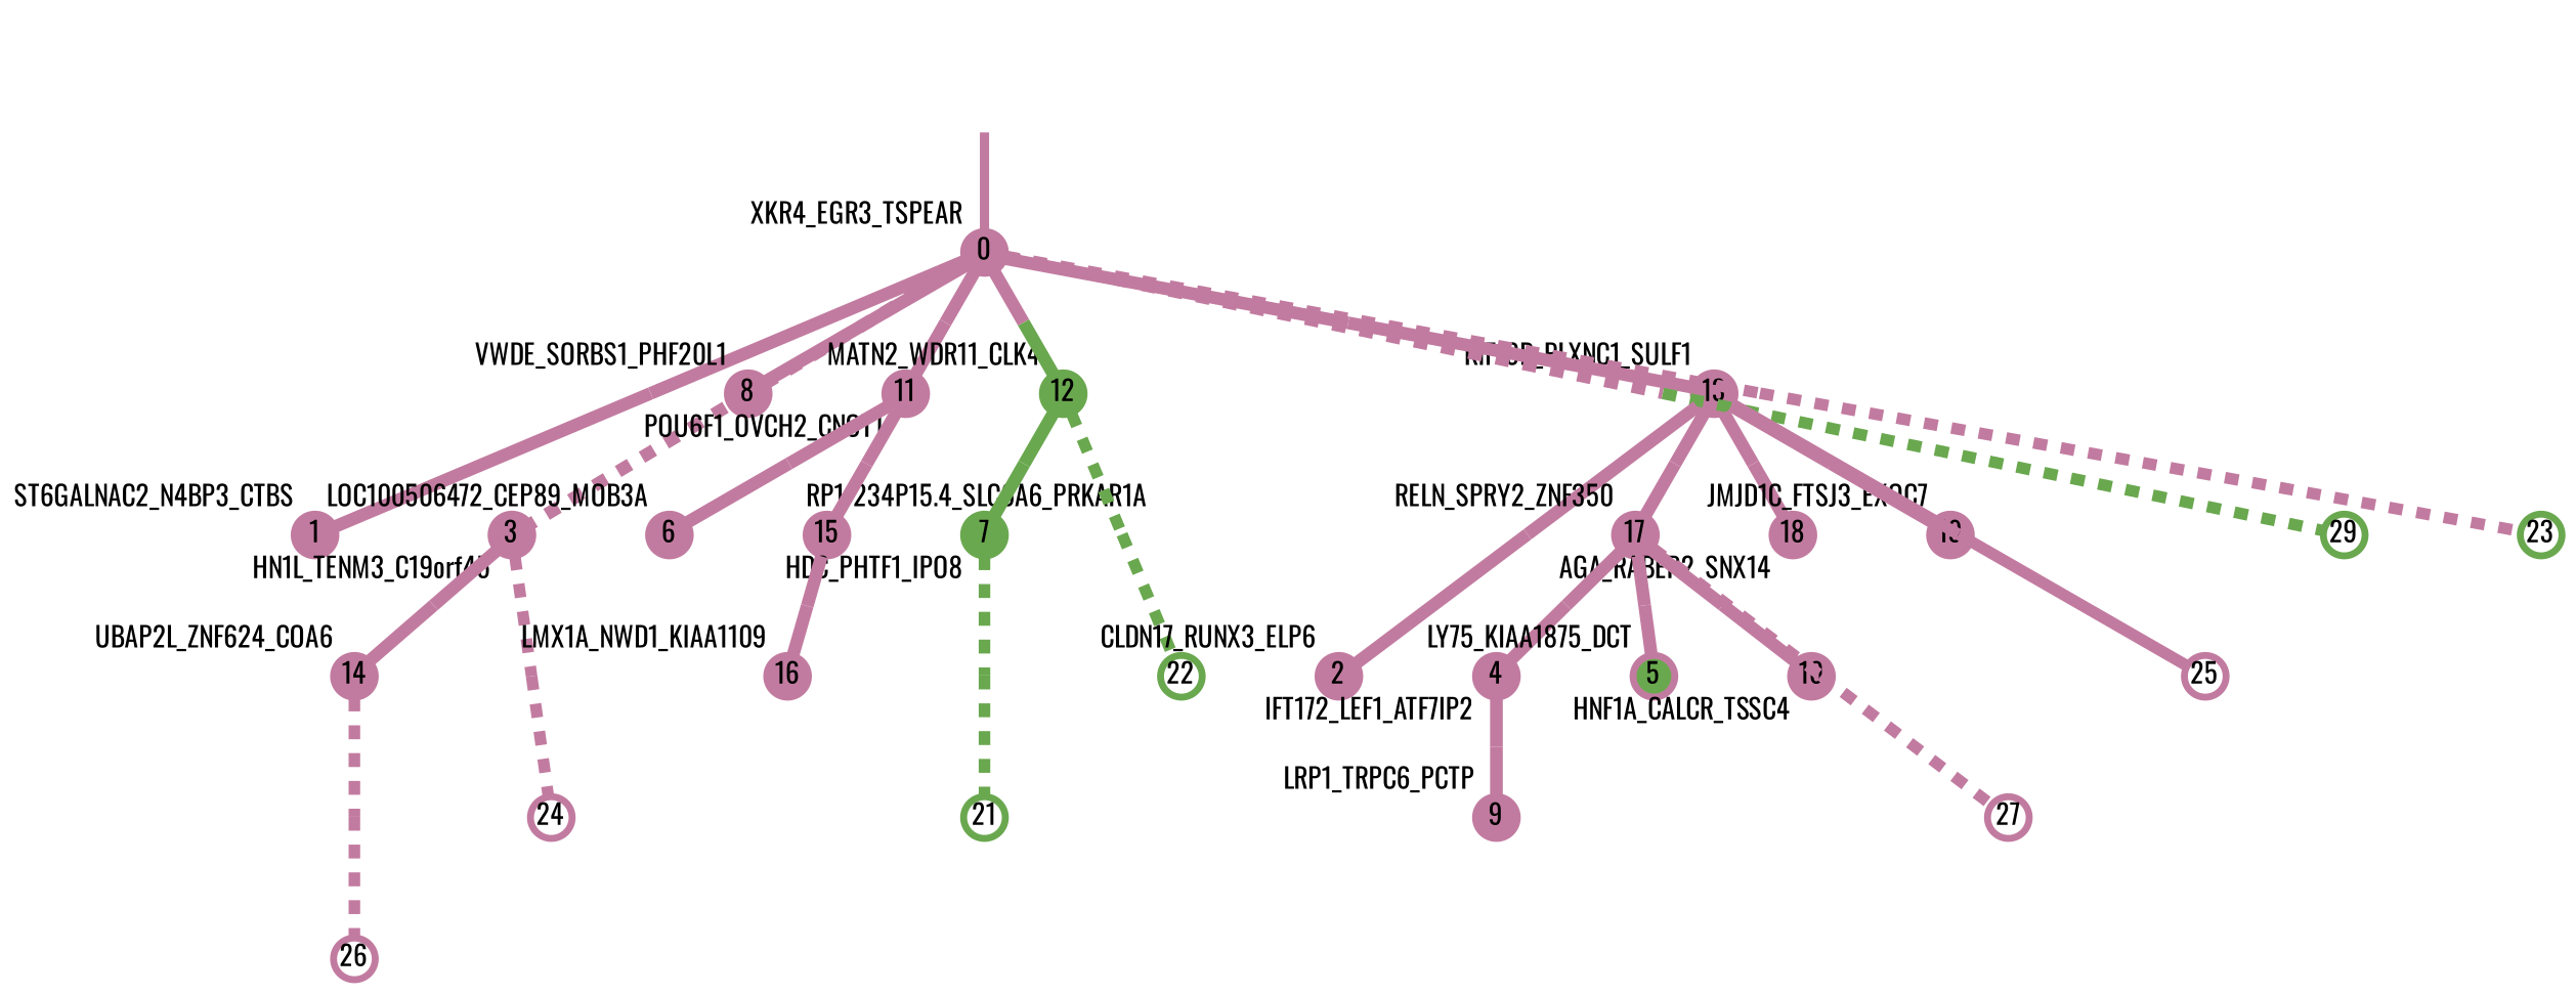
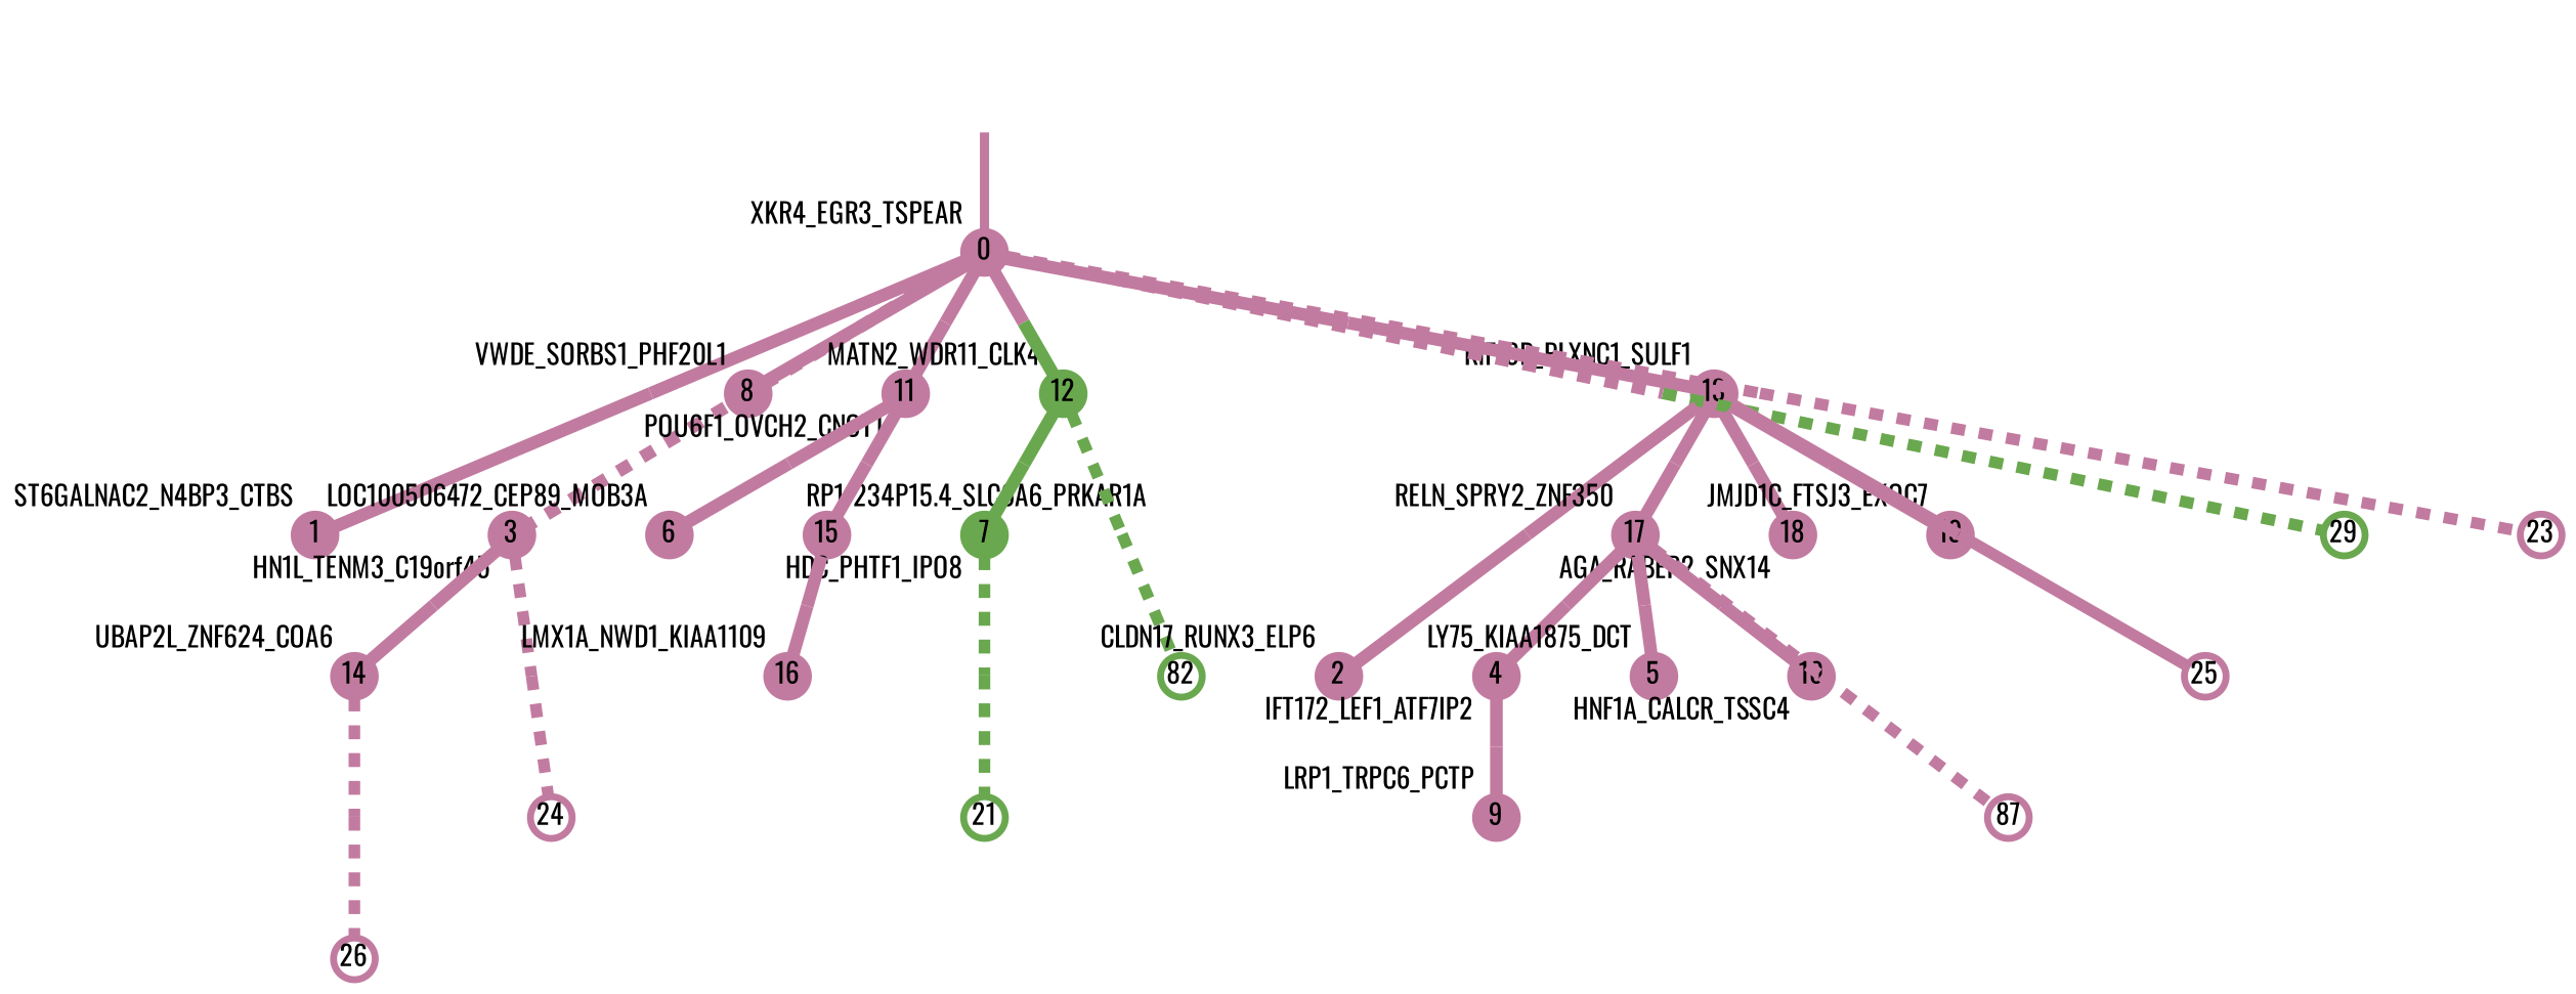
  strict digraph {
    fontname=Oswald
    forcelabels=true
    nodesep=0.7
    rankdir=TB
    ranksep=0.6
    splines=false
    node [color="#c27ba0ff" fillcolor="#c27ba0ff" fixedsize=true fontname=Oswald fontsize="12pt" penwidth=3 shape=circle style=filled]
    edge [arrowsize=0 color="#c27ba0ff;0.5:#c27ba0ff" fontname=Oswald minlen=2.0 penwidth=5.5 style=solid]
    0 [height=0.25 xlabel=XKR4_EGR3_TSPEAR]
    1 [height=0.25 xlabel=ST6GALNAC2_N4BP3_CTBS]
    3 [height=0.25 xlabel=HN1L_TENM3_C19orf45]
    8 [height=0.25 xlabel=VWDE_SORBS1_PHF20L1]
    11 [height=0.25 xlabel=POU6F1_OVCH2_CNOT1]
    12 [color="#6aa84fff" fillcolor="#6aa84fff" height=0.25 xlabel=MATN2_WDR11_CLK4]
    13 [height=0.25 xlabel=KIF13B_PLXNC1_SULF1]
    n8 [color="#6aa84fff" fillcolor="#6aa84fff" height=0.25 label=29 style=solid]
-   23 [color="#6aa84fff" height=0.25 style=solid]
+   23 [height=0.25 style=solid]
    14 [height=0.25 xlabel=UBAP2L_ZNF624_COA6]
    24 [height=0.25 style=solid]
    6 [height=0.25 xlabel=LOC100506472_CEP89_MOB3A]
    15 [height=0.25 xlabel="RP1-234P15.4_SLC6A6_PRKAR1A"]
    7 [color="#6aa84fff" fillcolor="#6aa84fff" height=0.25 xlabel=HDC_PHTF1_IPO8]
-   22 [color="#6aa84fff" fillcolor="#6aa84fff" height=0.25 style=solid]
+   22 [color="#6aa84fff" fillcolor="#6aa84fff" height=0.25 style=solid label=82]
    2 [height=0.25 xlabel=CLDN17_RUNX3_ELP6]
    17 [height=0.25 xlabel=RELN_SPRY2_ZNF350]
    18 [height=0.25 xlabel=AGA_RABEP2_SNX14]
    19 [height=0.25 xlabel=JMJD1C_FTSJ3_EXOC7]
    25 [height=0.25 style=solid]
    26 [height=0.25 style=solid]
    16 [height=0.25 xlabel=LMX1A_NWD1_KIAA1109]
    21 [color="#6aa84fff" fillcolor="#6aa84fff" height=0.25 style=solid]
    4 [height=0.25 xlabel=IFT172_LEF1_ATF7IP2]
-   5 [fillcolor="#6aa84fff" height=0.25 xlabel=LY75_KIAA1875_DCT]
+   5 [height=0.25 xlabel=LY75_KIAA1875_DCT]
    10 [height=0.25 xlabel=HNF1A_CALCR_TSSC4]
-   27 [height=0.25 style=solid]
+   27 [height=0.25 style=solid label=87]
    9 [height=0.25 xlabel=LRP1_TRPC6_PCTP]
    normal [style=invis xlabel=XKR4_EGR3_TSPEAR color="" fillcolor="" fixedsize="" fontsize="" shape=""]
    0 -> 1
    0 -> 3 [style=dashed]
    0 -> 8 [minlen=1.5999999046325684]
    0 -> 11 [minlen=1.1999999284744263]
    0 -> 12 [color="#c27ba0ff;0.5:#6aa84fff" minlen=1.1999999284744263]
    0 -> 13 [minlen=1.1999999284744263]
    0 -> n8 [color="#c27ba0ff;0.5:#6aa84fff" penwidth=5 style=dashed]
    0 -> 23 [penwidth=5 style=dashed]
    3 -> 14 [minlen=1.0]
    3 -> 24 [penwidth=5 style=dashed]
    11 -> 6 [minlen=1.5999999046325684]
    11 -> 15 [minlen=1.0]
    12 -> 7 [color="#6aa84fff;0.5:#6aa84fff" minlen=1.5999999046325684]
    12 -> 22 [color="#6aa84fff;0.5:#6aa84fff" penwidth=5 style=dashed]
    13 -> 2
    13 -> 17 [minlen=1.0]
    13 -> 18 [minlen=1.0]
    13 -> 19 [minlen=1.0]
    13 -> 25 [penwidth=5]
    14 -> 26 [penwidth=5 style=dashed]
    15 -> 16 [minlen=1.0]
    7 -> 21 [color="#6aa84fff;0.5:#6aa84fff" penwidth=5 style=dashed]
    17 -> 4 [minlen=1.7999999523162842]
    17 -> 5 [minlen=1.5999999046325684]
    17 -> 10 [minlen=1.399999976158142]
    17 -> 27 [penwidth=5 style=dashed]
    4 -> 9 [minlen=1.5999999046325684]
    normal -> 0 [color="#c27ba0ff" penwidth=4 minlen=""]
  }
